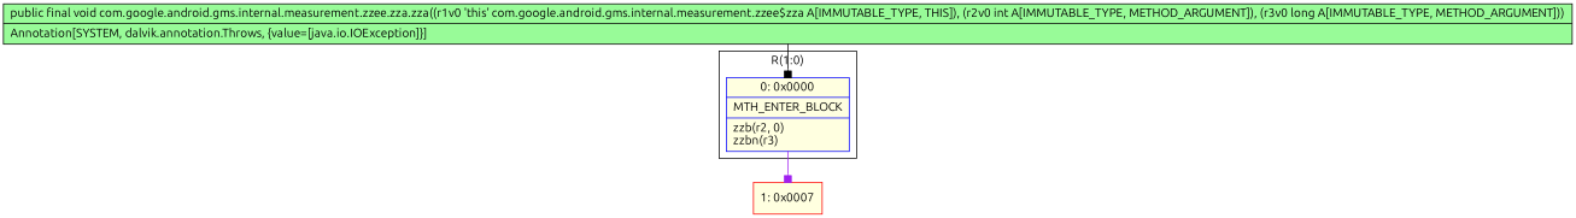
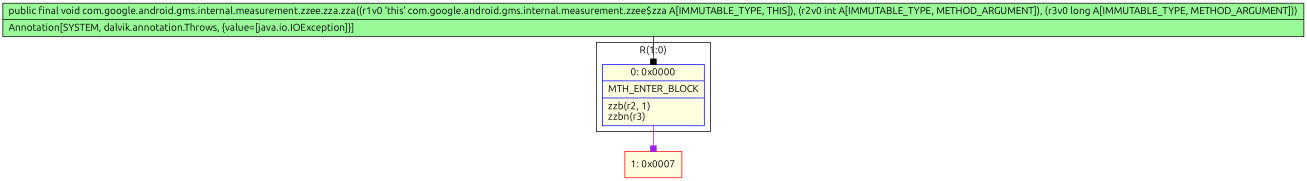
  digraph {
    fontname=Ubuntu
    node [shape=record style=filled fillcolor=lightyellow fontname=Ubuntu]
    edge [arrowhead=box fontname=Ubuntu]
-   n1 [color=blue label="{0\:\ 0x0000|MTH_ENTER_BLOCK\l|zzb(r2, 0)\lzzbn(r3)\l}"]
+   n1 [color=blue label="{0\:\ 0x0000|MTH_ENTER_BLOCK\l|zzb(r2, 1)\lzzbn(r3)\l}"]
    n2 [color=red label="{1\:\ 0x0007}"]
    n3 [label="{public final void com.google.android.gms.internal.measurement.zzee.zza.zza((r1v0 'this' com.google.android.gms.internal.measurement.zzee$zza A[IMMUTABLE_TYPE, THIS]), (r2v0 int A[IMMUTABLE_TYPE, METHOD_ARGUMENT]), (r3v0 long A[IMMUTABLE_TYPE, METHOD_ARGUMENT]))  | Annotation[SYSTEM, dalvik.annotation.Throws, \{value=[java.io.IOException]\}]\l}" fillcolor=palegreen]
    subgraph cluster_1 {
      label="R(1:0)"
      n1
    }
    n1 -> n2 [color=purple]
    n3 -> n1 [color=black]
  }
